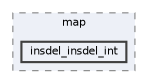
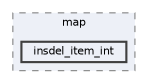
  digraph {
    compound=true
-   n1 [color=grey25 fillcolor="#edf0f7" fontname=Helvetica fontsize=10 height=0.2 label=insdel_insdel_int shape=box style="filled,bold" width=0.4]
+   n1 [color=grey25 fillcolor="#edf0f7" fontname=Helvetica fontsize=10 height=0.2 label=insdel_item_int shape=box style="filled,bold" width=0.4]
    subgraph cluster_1 {
      bgcolor="#edf0f7"
      fontname=Helvetica
      fontsize=10
      label=map
      pencolor=grey50
      style="filled,dashed"
      n1
    }
  }
